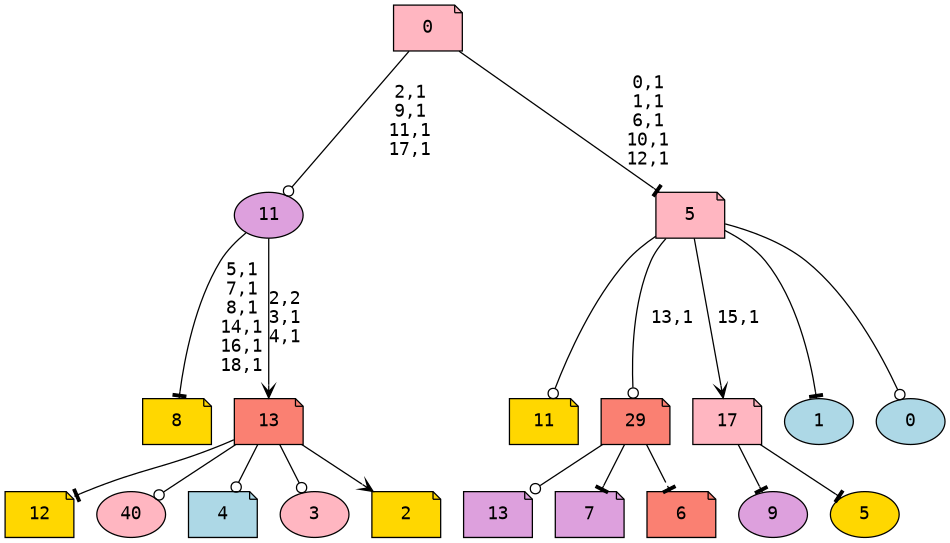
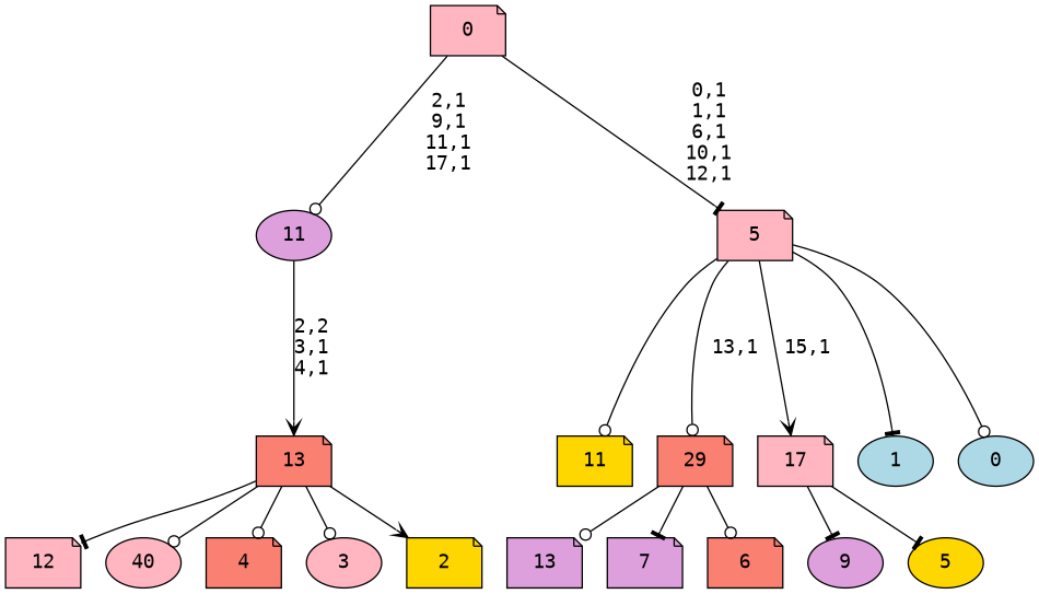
  digraph {
    fontname="DejaVu Sans Mono"
    node [fillcolor=lightpink fontname="DejaVu Sans Mono" shape=note style=filled]
    edge [arrowhead=odot fontname="DejaVu Sans Mono"]
    n1 [fillcolor=plum label=13]
-   n2 [fillcolor=gold label=12]
+   n2 [label=12]
    n3 [fillcolor=gold label=11]
    n4 [label=40 shape=ellipse]
    n5 [fillcolor=plum label=9 shape=ellipse]
-   n6 [fillcolor=gold label=8]
    n7 [fillcolor=plum label=7]
    n8 [fillcolor=salmon label=6]
    n9 [fillcolor=salmon label=29]
    n10 [fillcolor=gold label=5 shape=ellipse]
    17
-   n12 [fillcolor=lightblue label=4]
+   n12 [fillcolor=salmon label=4]
    n13 [label=3 shape=ellipse]
    n14 [fillcolor=gold label=2]
    13 [fillcolor=salmon]
    11 [fillcolor=plum shape=ellipse]
    n17 [fillcolor=lightblue label=1 shape=ellipse]
    n18 [fillcolor=lightblue label=0 shape=ellipse]
    5
    0
    n9 -> n1
    n9 -> n7 [arrowhead=tee]
-   n9 -> n8 [arrowhead=tee]
+   n9 -> n8
    17 -> n5 [arrowhead=tee]
    17 -> n10 [arrowhead=tee]
    13 -> n2 [arrowhead=tee]
    13 -> n4
    13 -> n12
    13 -> n13
    13 -> n14 [arrowhead=vee]
-   11 -> n6 [arrowhead=tee label="5,1\n7,1\n8,1\n14,1\n16,1\n18,1"]
    11 -> 13 [arrowhead=vee label="2,2\n3,1\n4,1"]
    5 -> n3
    5 -> n9 [label="13,1"]
    5 -> 17 [arrowhead=vee label="15,1"]
    5 -> n17 [arrowhead=tee]
    5 -> n18
    0 -> 11 [label="2,1\n9,1\n11,1\n17,1"]
    0 -> 5 [arrowhead=tee label="0,1\n1,1\n6,1\n10,1\n12,1"]
  }
